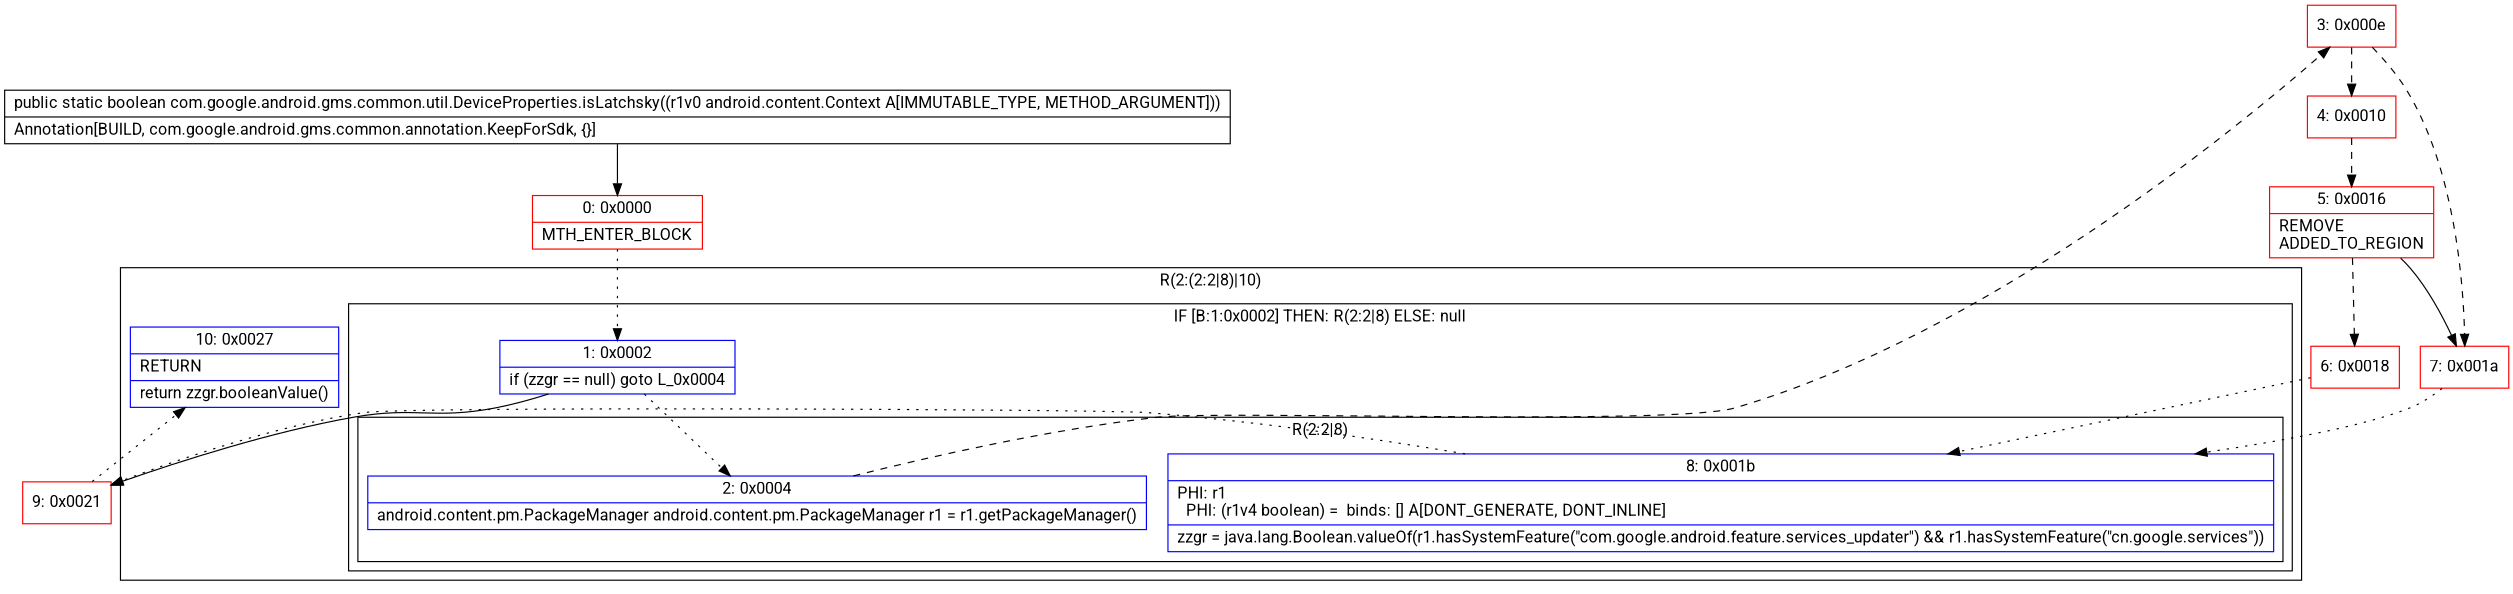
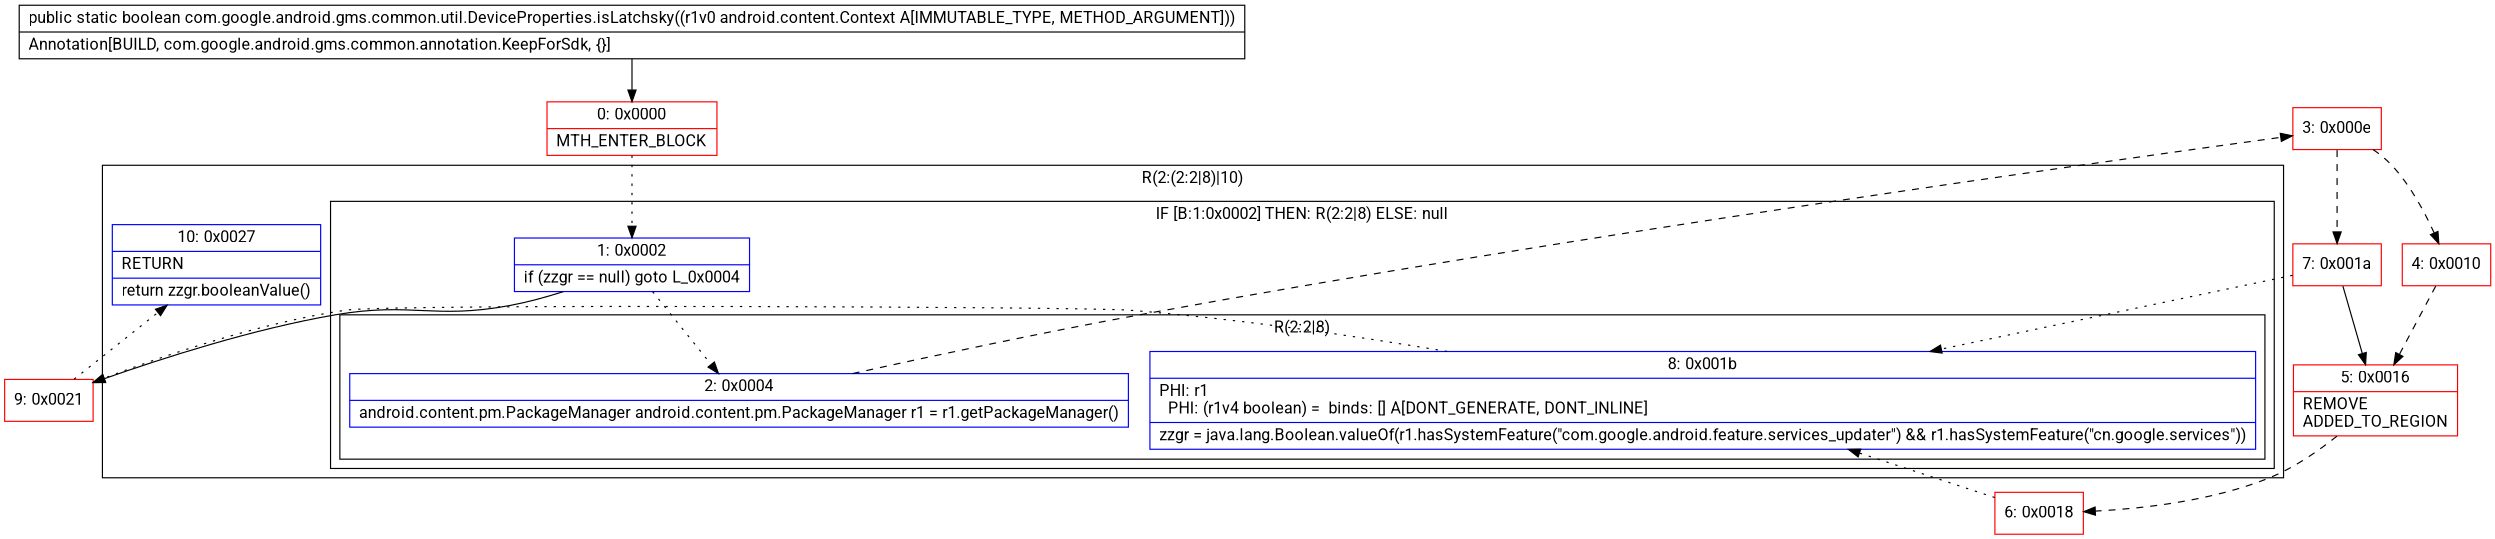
  digraph {
    fontname=Roboto
    node [color=red fontname=Roboto shape=record]
    edge [fontname=Roboto style=dotted]
    n1 [color=blue label="{2\:\ 0x0004|android.content.pm.PackageManager android.content.pm.PackageManager r1 = r1.getPackageManager()\l}"]
    n2 [color=blue label="{8\:\ 0x001b|PHI: r1 \l  PHI: (r1v4 boolean) =  binds: [] A[DONT_GENERATE, DONT_INLINE]\l|zzgr = java.lang.Boolean.valueOf(r1.hasSystemFeature(\"com.google.android.feature.services_updater\") && r1.hasSystemFeature(\"cn.google.services\"))\l}"]
    n3 [color=blue label="{1\:\ 0x0002|if (zzgr == null) goto L_0x0004\l}"]
    n4 [color=blue label="{10\:\ 0x0027|RETURN\l|return zzgr.booleanValue()\l}"]
    n5 [label="{3\:\ 0x000e}"]
    n6 [label="{9\:\ 0x0021}"]
    n7 [label="{4\:\ 0x0010}"]
    n8 [label="{7\:\ 0x001a}"]
    n9 [label="{0\:\ 0x0000|MTH_ENTER_BLOCK\l}"]
    n10 [label="{5\:\ 0x0016|REMOVE\lADDED_TO_REGION\l}"]
    n11 [label="{6\:\ 0x0018}"]
    n12 [label="{public static boolean com.google.android.gms.common.util.DeviceProperties.isLatchsky((r1v0 android.content.Context A[IMMUTABLE_TYPE, METHOD_ARGUMENT]))  | Annotation[BUILD, com.google.android.gms.common.annotation.KeepForSdk, \{\}]\l}" color=""]
    subgraph cluster_1 {
      label="R(2:(2:2|8)|10)"
      n4
      subgraph cluster_2 {
        label="IF [B:1:0x0002] THEN: R(2:2|8) ELSE: null"
        n3
        subgraph cluster_3 {
          label="R(2:2|8)"
          n1
          n2
        }
      }
    }
    n1 -> n5 [style=dashed]
    n2 -> n6
    n3 -> n1
    n3 -> n6 [style=solid]
    n5 -> n7 [style=dashed]
    n5 -> n8 [style=dashed]
    n6 -> n4
    n7 -> n10 [style=dashed]
    n8 -> n2
    n9 -> n3
-   n10 -> n8 [style=solid]
+   n8 -> n10 [style=solid]
    n10 -> n11 [style=dashed]
    n11 -> n2
    n12 -> n9 [style=solid]
  }
